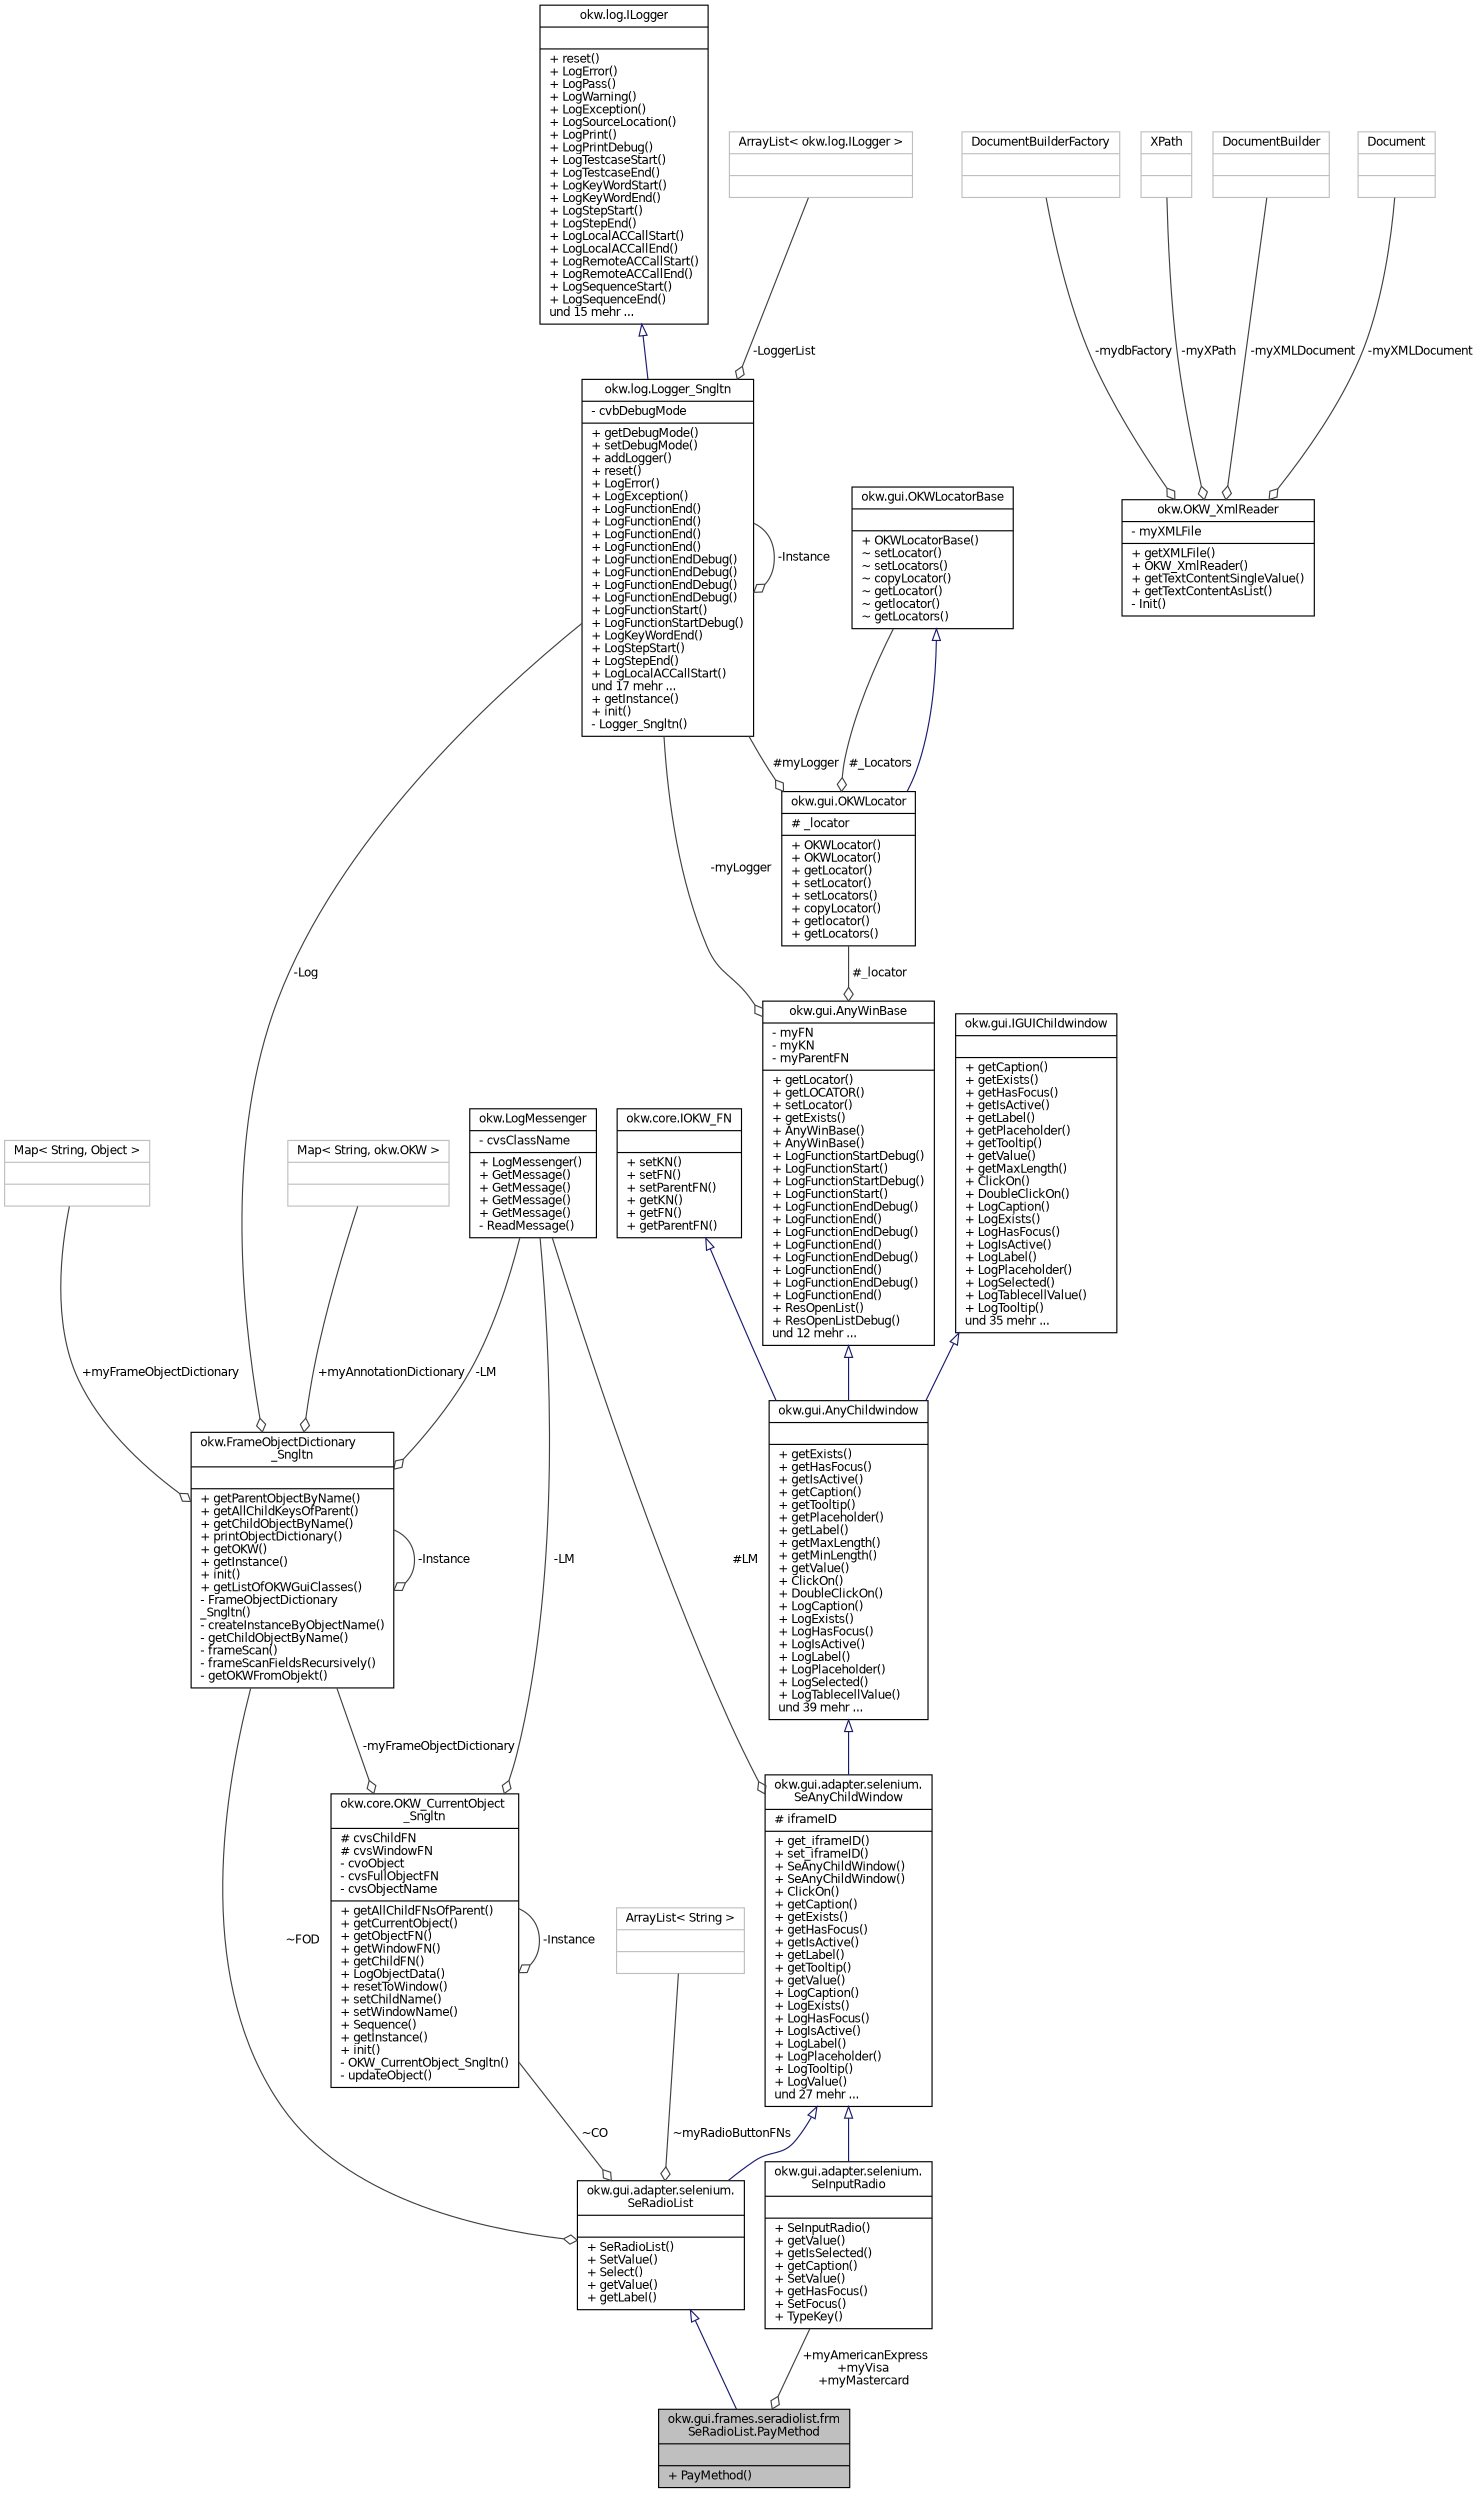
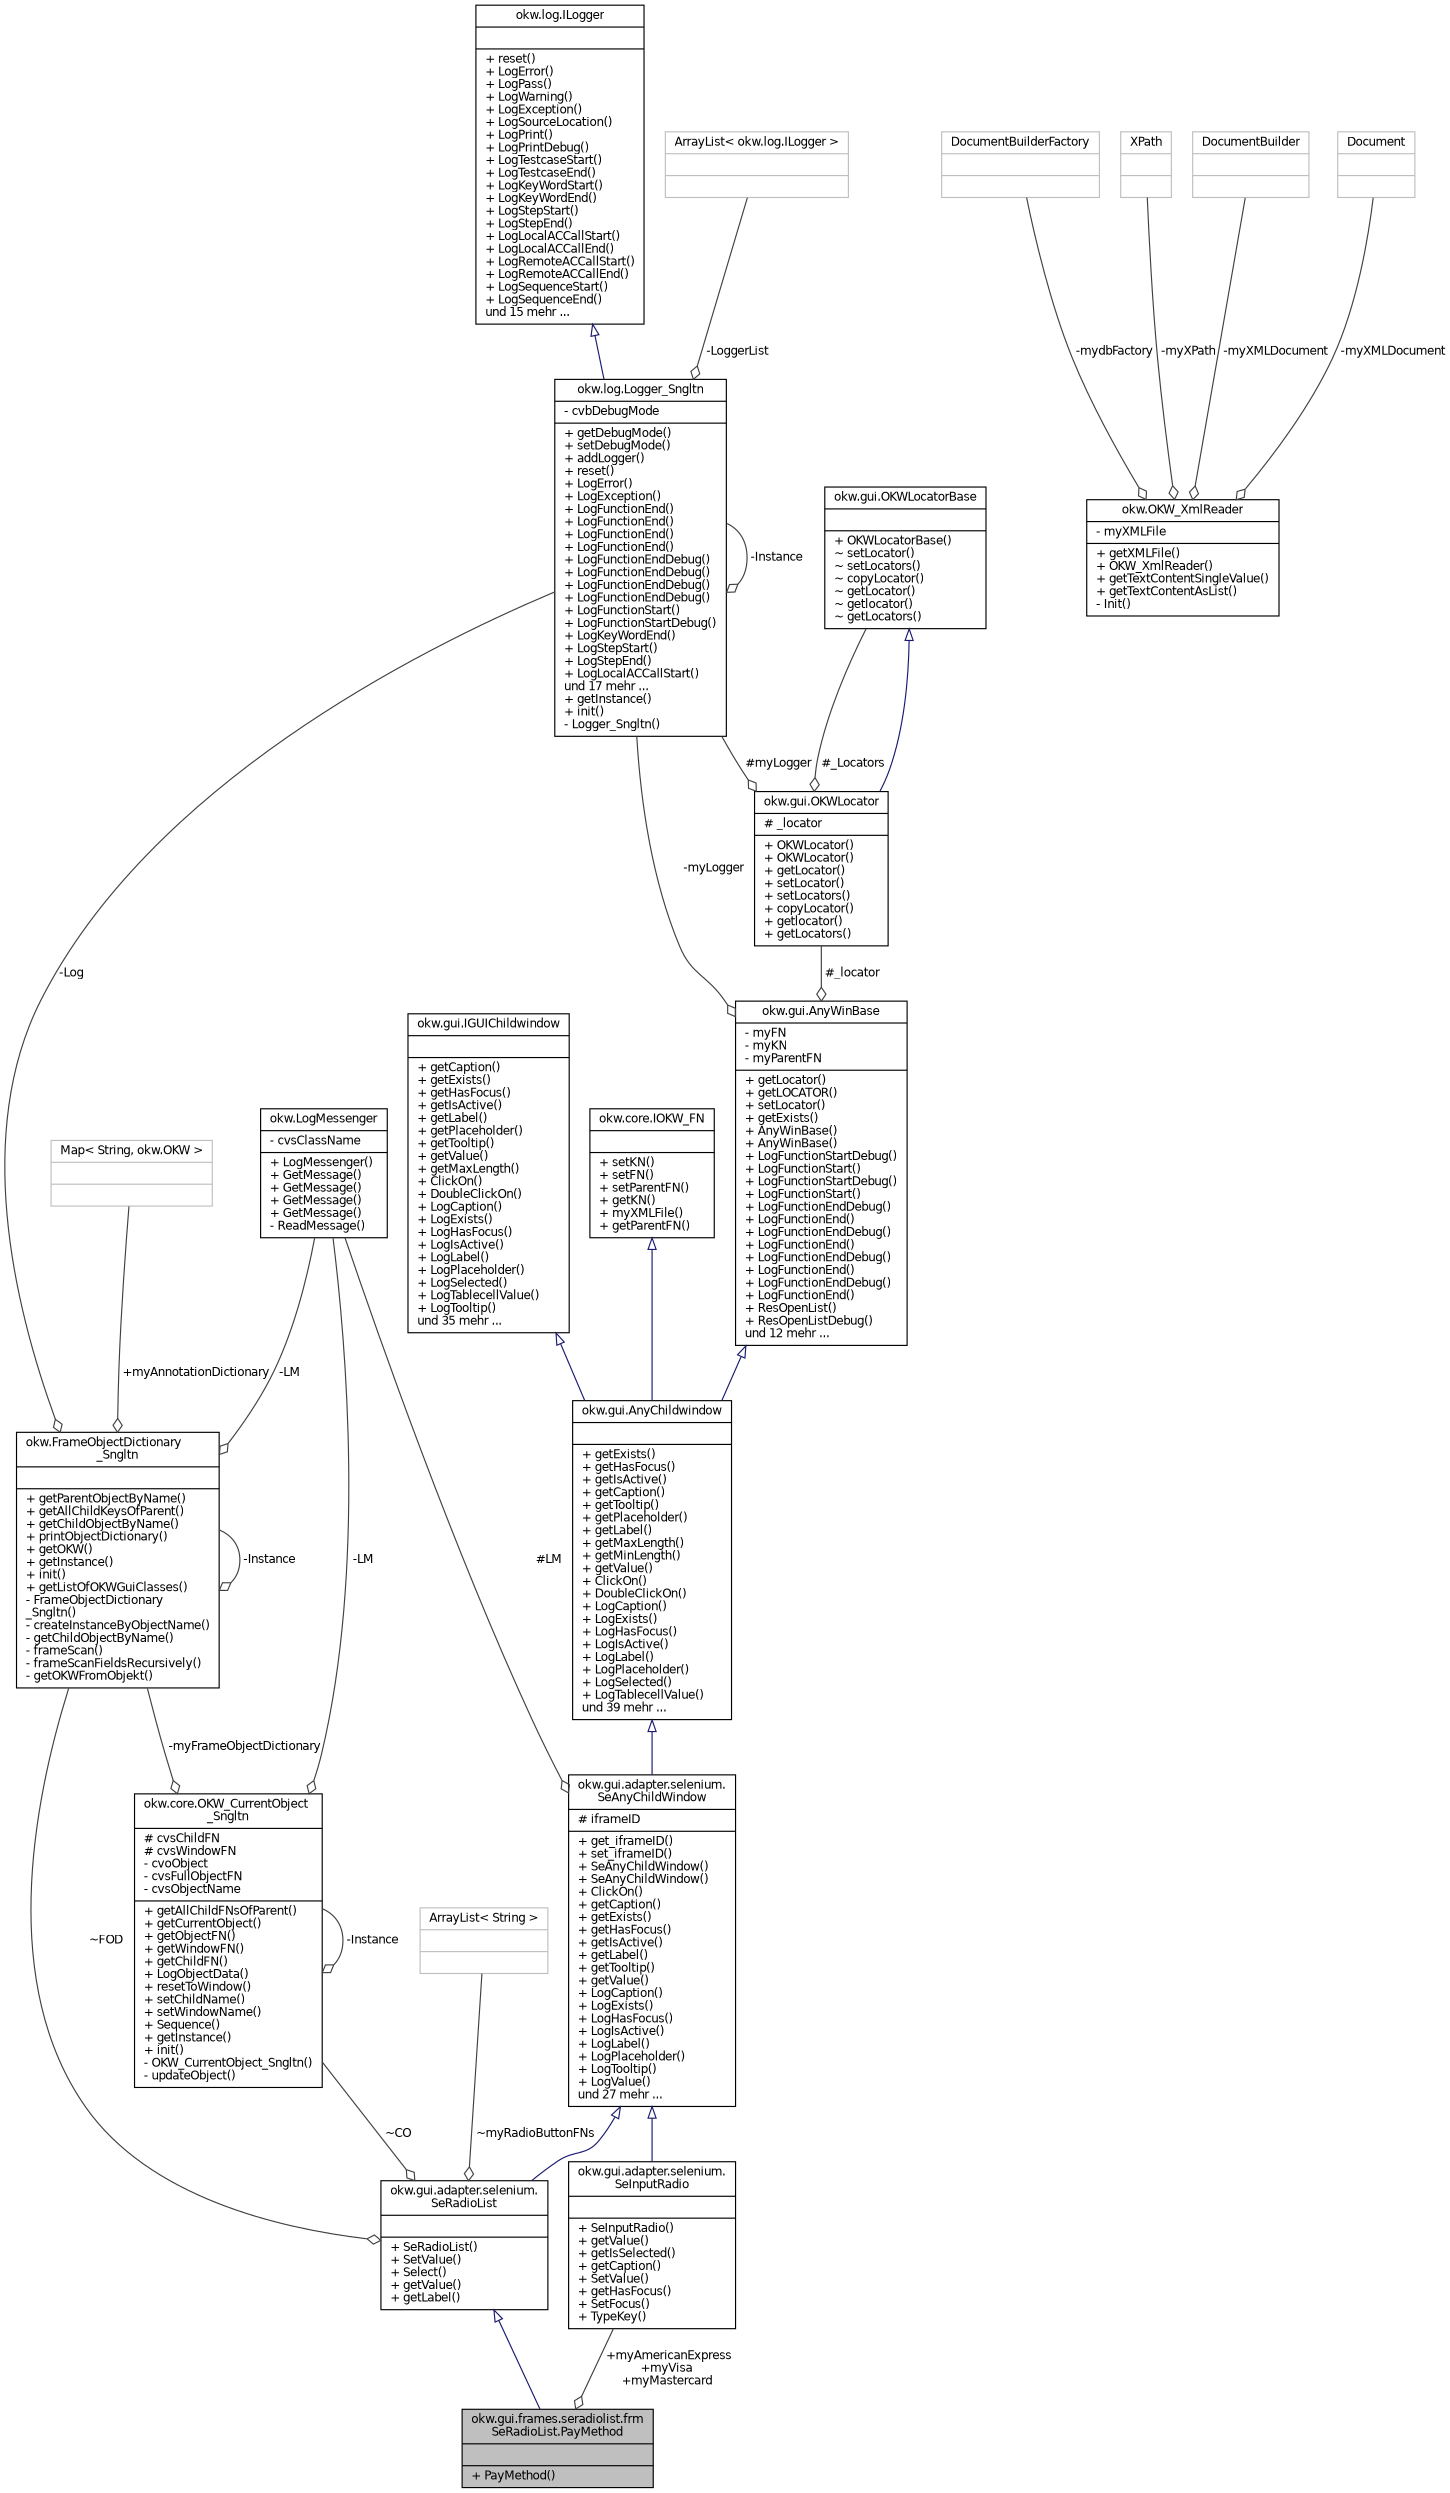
  digraph {
    node [color=black fillcolor=white fontname=Helvetica fontsize=10 shape=record style=filled]
    edge [color=grey25 fontname=Helvetica fontsize=10 labelfontname=Helvetica labelfontsize=10 style=solid arrowhead=odiamond]
    n1 [fillcolor=grey75 fontcolor=black height=0.2 label="{okw.gui.frames.seradiolist.frm\lSeRadioList.PayMethod\n||+ PayMethod()\l}" width=0.4]
    n2 [height=0.2 label="{okw.gui.adapter.selenium.\lSeRadioList\n||+ SeRadioList()\l+ SetValue()\l+ Select()\l+ getValue()\l+ getLabel()\l}" width=0.4]
    n3 [height=0.2 label="{okw.gui.adapter.selenium.\lSeAnyChildWindow\n|# iframeID\l|+ get_iframeID()\l+ set_iframeID()\l+ SeAnyChildWindow()\l+ SeAnyChildWindow()\l+ ClickOn()\l+ getCaption()\l+ getExists()\l+ getHasFocus()\l+ getIsActive()\l+ getLabel()\l+ getTooltip()\l+ getValue()\l+ LogCaption()\l+ LogExists()\l+ LogHasFocus()\l+ LogIsActive()\l+ LogLabel()\l+ LogPlaceholder()\l+ LogTooltip()\l+ LogValue()\lund 27 mehr ...\l}" width=0.4]
    n4 [height=0.2 label="{okw.gui.adapter.selenium.\lSeInputRadio\n||+ SeInputRadio()\l+ getValue()\l+ getIsSelected()\l+ getCaption()\l+ SetValue()\l+ getHasFocus()\l+ SetFocus()\l+ TypeKey()\l}" width=0.4]
    n5 [height=0.2 label="{okw.gui.AnyChildwindow\n||+ getExists()\l+ getHasFocus()\l+ getIsActive()\l+ getCaption()\l+ getTooltip()\l+ getPlaceholder()\l+ getLabel()\l+ getMaxLength()\l+ getMinLength()\l+ getValue()\l+ ClickOn()\l+ DoubleClickOn()\l+ LogCaption()\l+ LogExists()\l+ LogHasFocus()\l+ LogIsActive()\l+ LogLabel()\l+ LogPlaceholder()\l+ LogSelected()\l+ LogTablecellValue()\lund 39 mehr ...\l}" width=0.4]
    n6 [height=0.2 label="{okw.gui.AnyWinBase\n|- myFN\l- myKN\l- myParentFN\l|+ getLocator()\l+ getLOCATOR()\l+ setLocator()\l+ getExists()\l+ AnyWinBase()\l+ AnyWinBase()\l+ LogFunctionStartDebug()\l+ LogFunctionStart()\l+ LogFunctionStartDebug()\l+ LogFunctionStart()\l+ LogFunctionEndDebug()\l+ LogFunctionEnd()\l+ LogFunctionEndDebug()\l+ LogFunctionEnd()\l+ LogFunctionEndDebug()\l+ LogFunctionEnd()\l+ LogFunctionEndDebug()\l+ LogFunctionEnd()\l+ ResOpenList()\l+ ResOpenListDebug()\lund 12 mehr ...\l}" width=0.4]
    n7 [height=0.2 label="{okw.gui.OKWLocator\n|# _locator\l|+ OKWLocator()\l+ OKWLocator()\l+ getLocator()\l+ setLocator()\l+ setLocators()\l+ copyLocator()\l+ getlocator()\l+ getLocators()\l}" width=0.4]
    n8 [height=0.2 label="{okw.gui.OKWLocatorBase\n||+ OKWLocatorBase()\l~ setLocator()\l~ setLocators()\l~ copyLocator()\l~ getLocator()\l~ getlocator()\l~ getLocators()\l}" width=0.4]
    n9 [height=0.2 label="{okw.log.Logger_Sngltn\n|- cvbDebugMode\l|+ getDebugMode()\l+ setDebugMode()\l+ addLogger()\l+ reset()\l+ LogError()\l+ LogException()\l+ LogFunctionEnd()\l+ LogFunctionEnd()\l+ LogFunctionEnd()\l+ LogFunctionEnd()\l+ LogFunctionEndDebug()\l+ LogFunctionEndDebug()\l+ LogFunctionEndDebug()\l+ LogFunctionEndDebug()\l+ LogFunctionStart()\l+ LogFunctionStartDebug()\l+ LogKeyWordEnd()\l+ LogStepStart()\l+ LogStepEnd()\l+ LogLocalACCallStart()\lund 17 mehr ...\l+ getInstance()\l+ init()\l- Logger_Sngltn()\l}" width=0.4]
    n10 [height=0.2 label="{okw.FrameObjectDictionary\l_Sngltn\n||+ getParentObjectByName()\l+ getAllChildKeysOfParent()\l+ getChildObjectByName()\l+ printObjectDictionary()\l+ getOKW()\l+ getInstance()\l+ init()\l+ getListOfOKWGuiClasses()\l- FrameObjectDictionary\l_Sngltn()\l- createInstanceByObjectName()\l- getChildObjectByName()\l- frameScan()\l- frameScanFieldsRecursively()\l- getOKWFromObjekt()\l}" width=0.4]
    n11 [height=0.2 label="{okw.core.OKW_CurrentObject\l_Sngltn\n|# cvsChildFN\l# cvsWindowFN\l- cvoObject\l- cvsFullObjectFN\l- cvsObjectName\l|+ getAllChildFNsOfParent()\l+ getCurrentObject()\l+ getObjectFN()\l+ getWindowFN()\l+ getChildFN()\l+ LogObjectData()\l+ resetToWindow()\l+ setChildName()\l+ setWindowName()\l+ Sequence()\l+ getInstance()\l+ init()\l- OKW_CurrentObject_Sngltn()\l- updateObject()\l}" width=0.4]
    n12 [height=0.2 label="{okw.log.ILogger\n||+ reset()\l+ LogError()\l+ LogPass()\l+ LogWarning()\l+ LogException()\l+ LogSourceLocation()\l+ LogPrint()\l+ LogPrintDebug()\l+ LogTestcaseStart()\l+ LogTestcaseEnd()\l+ LogKeyWordStart()\l+ LogKeyWordEnd()\l+ LogStepStart()\l+ LogStepEnd()\l+ LogLocalACCallStart()\l+ LogLocalACCallEnd()\l+ LogRemoteACCallStart()\l+ LogRemoteACCallEnd()\l+ LogSequenceStart()\l+ LogSequenceEnd()\lund 15 mehr ...\l}" width=0.4]
    n13 [color=grey75 height=0.2 label="{ArrayList\< okw.log.ILogger \>\n||}" width=0.4]
    n14 [height=0.2 label="{okw.gui.IGUIChildwindow\n||+ getCaption()\l+ getExists()\l+ getHasFocus()\l+ getIsActive()\l+ getLabel()\l+ getPlaceholder()\l+ getTooltip()\l+ getValue()\l+ getMaxLength()\l+ ClickOn()\l+ DoubleClickOn()\l+ LogCaption()\l+ LogExists()\l+ LogHasFocus()\l+ LogIsActive()\l+ LogLabel()\l+ LogPlaceholder()\l+ LogSelected()\l+ LogTablecellValue()\l+ LogTooltip()\lund 35 mehr ...\l}" width=0.4]
-   n15 [height=0.2 label="{okw.core.IOKW_FN\n||+ setKN()\l+ setFN()\l+ setParentFN()\l+ getKN()\l+ getFN()\l+ getParentFN()\l}" width=0.4]
+   n15 [height=0.2 label="{okw.core.IOKW_FN\n||+ setKN()\l+ setFN()\l+ setParentFN()\l+ getKN()\l+ myXMLFile()\l+ getParentFN()\l}" width=0.4]
    n16 [height=0.2 label="{okw.LogMessenger\n|- cvsClassName\l|+ LogMessenger()\l+ GetMessage()\l+ GetMessage()\l+ GetMessage()\l+ GetMessage()\l- ReadMessage()\l}" width=0.4]
    n17 [height=0.2 label="{okw.OKW_XmlReader\n|- myXMLFile\l|+ getXMLFile()\l+ OKW_XmlReader()\l+ getTextContentSingleValue()\l+ getTextContentAsList()\l- Init()\l}" width=0.4]
    n18 [color=grey75 height=0.2 label="{DocumentBuilderFactory\n||}" width=0.4]
    n19 [color=grey75 height=0.2 label="{XPath\n||}" width=0.4]
    n20 [color=grey75 height=0.2 label="{DocumentBuilder\n||}" width=0.4]
    n21 [color=grey75 height=0.2 label="{Document\n||}" width=0.4]
    n22 [color=grey75 height=0.2 label="{Map\< String, okw.OKW \>\n||}" width=0.4]
-   n23 [color=grey75 height=0.2 label="{Map\< String, Object \>\n||}" width=0.4]
    n24 [color=grey75 height=0.2 label="{ArrayList\< String \>\n||}" width=0.4]
    n2 -> n1 [arrowtail=onormal color=midnightblue dir=back arrowhead=""]
    n3 -> n2 [arrowtail=onormal color=midnightblue dir=back arrowhead=""]
    n3 -> n4 [arrowtail=onormal color=midnightblue dir=back arrowhead=""]
    n4 -> n1 [label=" +myAmericanExpress\n+myVisa\n+myMastercard"]
    n5 -> n3 [arrowtail=onormal color=midnightblue dir=back arrowhead=""]
    n6 -> n5 [arrowtail=onormal color=midnightblue dir=back arrowhead=""]
    n7 -> n6 [label=" #_locator"]
    n8 -> n7 [arrowtail=onormal color=midnightblue dir=back arrowhead=""]
    n8 -> n7 [label=" #_Locators"]
    n9 -> n6 [label=" -myLogger"]
    n9 -> n7 [label=" #myLogger"]
    n9 -> n9 [label=" -Instance"]
    n9 -> n10 [label=" -Log"]
    n10 -> n2 [label=" ~FOD"]
    n10 -> n10 [label=" -Instance"]
    n10 -> n11 [label=" -myFrameObjectDictionary"]
    n11 -> n2 [label=" ~CO"]
    n11 -> n11 [label=" -Instance"]
    n12 -> n9 [arrowtail=onormal color=midnightblue dir=back arrowhead=""]
    n13 -> n9 [label=" -LoggerList"]
    n14 -> n5 [arrowtail=onormal color=midnightblue dir=back arrowhead=""]
    n15 -> n5 [arrowtail=onormal color=midnightblue dir=back arrowhead=""]
    n16 -> n3 [label=" #LM"]
    n16 -> n10 [label=" -LM"]
    n16 -> n11 [label=" -LM"]
    n18 -> n17 [label=" -mydbFactory"]
    n19 -> n17 [label=" -myXPath"]
    n20 -> n17 [label=" -myXMLDocument"]
    n21 -> n17 [label=" -myXMLDocument"]
    n22 -> n10 [label=" +myAnnotationDictionary"]
-   n23 -> n10 [label=" +myFrameObjectDictionary"]
    n24 -> n2 [label=" ~myRadioButtonFNs"]
  }
